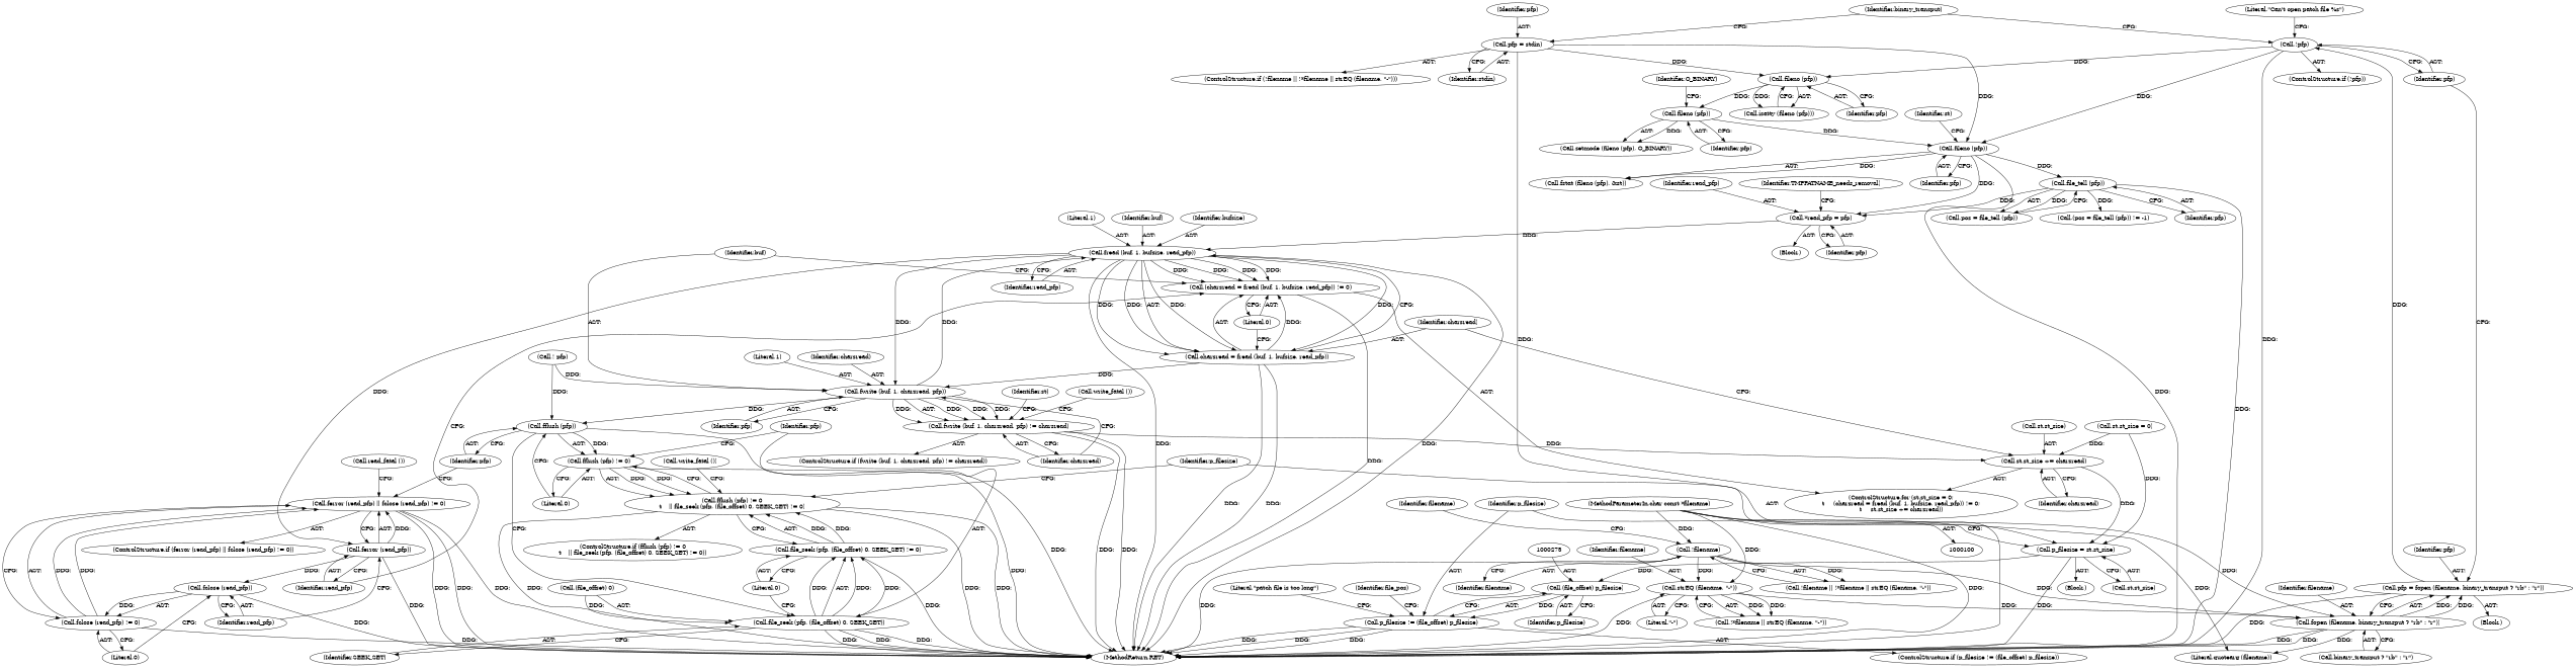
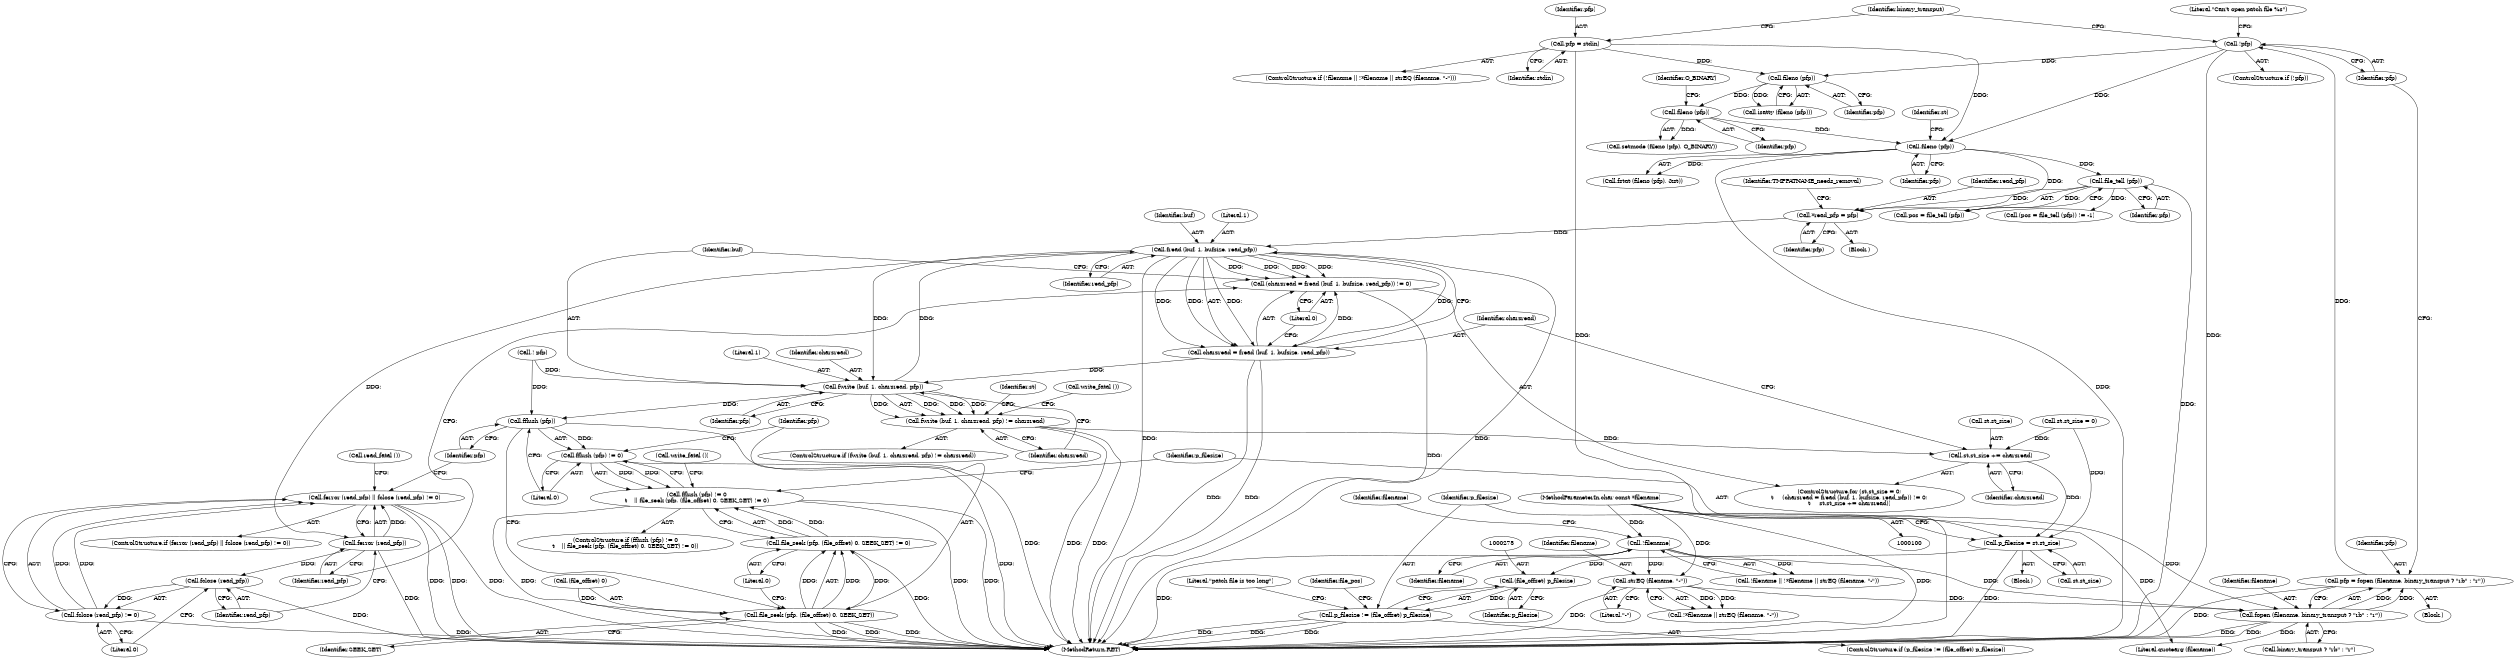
  digraph {
    n1 [label="(Call,*read_pfp = pfp)"]
    n2 [label="(Call,fread (buf, 1, bufsize, read_pfp))"]
    n3 [label="(Block,)"]
    n4 [label="(Identifier,pfp)"]
    n5 [label="(MethodReturn,RET)"]
    n6 [label="(Call,(charsread = fread (buf, 1, bufsize, read_pfp)) != 0)"]
    n7 [label="(Call,charsread = fread (buf, 1, bufsize, read_pfp))"]
    n8 [label="(Call,fwrite (buf, 1, charsread, pfp))"]
    n9 [label="(Call,ferror (read_pfp))"]
    n10 [label="(Identifier,read_pfp)"]
    n11 [label="(Call,fileno (pfp))"]
    n12 [label="(Call,file_tell (pfp))"]
    n13 [label="(Identifier,pfp)"]
    n14 [label="(Call,fstat (fileno (pfp), &st))"]
    n15 [label="(Call,pos = file_tell (pfp))"]
    n16 [label="(Call,(pos = file_tell (pfp)) != -1)"]
    n17 [label="(Identifier,pfp)"]
    n18 [label="(Call,fileno (pfp))"]
    n19 [label="(Identifier,pfp)"]
    n20 [label="(Call,setmode (fileno (pfp), O_BINARY))"]
    n21 [label="(Call,fileno (pfp))"]
    n22 [label="(Call,isatty (fileno (pfp)))"]
    n23 [label="(Identifier,pfp)"]
    n24 [label="(Call,pfp = stdin)"]
    n25 [label="(ControlStructure,if (!filename || !*filename || strEQ (filename, \"-\")))"]
    n26 [label="(Identifier,stdin)"]
    n27 [label="(Call,!pfp)"]
    n28 [label="(ControlStructure,if (!pfp))"]
    n29 [label="(Identifier,pfp)"]
    n30 [label="(Call,pfp = fopen (filename, binary_transput ? \"rb\" : \"r\"))"]
    n31 [label="(Call,fopen (filename, binary_transput ? \"rb\" : \"r\"))"]
    n32 [label="(Block,)"]
    n33 [label="(Call,binary_transput ? \"rb\" : \"r\")"]
    n34 [label="(Literal,quotearg (filename))"]
    n35 [label="(Call,strEQ (filename, \"-\"))"]
    n36 [label="(Literal,\"-\")"]
    n37 [label="(Call,!*filename || strEQ (filename, \"-\"))"]
    n38 [label="(Call,!filename)"]
    n39 [label="(Call,!filename || !*filename || strEQ (filename, \"-\"))"]
    n40 [label="(Identifier,filename)"]
    n41 [label="(MethodParameterIn,char const *filename)"]
    1000100
    n43 [label="(Literal,0)"]
    n44 [label="(ControlStructure,for (st.st_size = 0;\n\t     (charsread = fread (buf, 1, bufsize, read_pfp)) != 0;\n\t     st.st_size += charsread))"]
    n45 [label="(Call,fwrite (buf, 1, charsread, pfp) != charsread)"]
    n46 [label="(Call,fflush (pfp))"]
    n47 [label="(Identifier,pfp)"]
    n48 [label="(Call,ferror (read_pfp) || fclose (read_pfp) != 0)"]
    n49 [label="(Call,fclose (read_pfp))"]
    n50 [label="(Identifier,read_pfp)"]
    n51 [label="(Call,st.st_size += charsread)"]
    n52 [label="(Identifier,charsread)"]
    n53 [label="(ControlStructure,if (fwrite (buf, 1, charsread, pfp) != charsread))"]
    n54 [label="(Call,fflush (pfp) != 0)"]
    n55 [label="(Call,file_seek (pfp, (file_offset) 0, SEEK_SET))"]
    n56 [label="(Identifier,pfp)"]
    n57 [label="(Call,p_filesize = st.st_size)"]
    n58 [label="(Identifier,charsread)"]
    n59 [label="(Call,(file_offset) p_filesize)"]
    n60 [label="(Call,st.st_size)"]
    n61 [label="(Block,)"]
    n62 [label="(Call,p_filesize != (file_offset) p_filesize)"]
    n63 [label="(Identifier,p_filesize)"]
    n64 [label="(ControlStructure,if (p_filesize != (file_offset) p_filesize))"]
    n65 [label="(Call,fflush (pfp) != 0\n\t    || file_seek (pfp, (file_offset) 0, SEEK_SET) != 0)"]
    n66 [label="(Literal,0)"]
    n67 [label="(Call,file_seek (pfp, (file_offset) 0, SEEK_SET) != 0)"]
    n68 [label="(Identifier,SEEK_SET)"]
    n69 [label="(ControlStructure,if (fflush (pfp) != 0\n\t    || file_seek (pfp, (file_offset) 0, SEEK_SET) != 0))"]
    n70 [label="(Literal,0)"]
    n71 [label="(Call,fclose (read_pfp) != 0)"]
    n72 [label="(ControlStructure,if (ferror (read_pfp) || fclose (read_pfp) != 0))"]
    n73 [label="(Identifier,read_pfp)"]
    n74 [label="(Literal,0)"]
    n75 [label="(Identifier,p_filesize)"]
    n76 [label="(Identifier,filename)"]
    n77 [label="(Identifier,TMPPATNAME_needs_removal)"]
    n78 [label="(Identifier,filename)"]
    n79 [label="(Identifier,st)"]
    n80 [label="(Call,read_fatal ())"]
    n81 [label="(Identifier,file_pos)"]
    n82 [label="(Call,write_fatal ())"]
    n83 [label="(Identifier,pfp)"]
    n84 [label="(Identifier,buf)"]
    n85 [label="(Literal,\"Can't open patch file %s\")"]
    n86 [label="(Identifier,p_filesize)"]
    n87 [label="(Identifier,charsread)"]
    n88 [label="(Identifier,buf)"]
    n89 [label="(Literal,\"patch file is too long\")"]
    n90 [label="(Call,write_fatal ())"]
    n91 [label="(Identifier,pfp)"]
    n92 [label="(Identifier,st)"]
    n93 [label="(Call,! pfp)"]
    n94 [label="(Identifier,charsread)"]
    n95 [label="(Call,st.st_size = 0)"]
    n96 [label="(Call,st.st_size)"]
    n97 [label="(Literal,1)"]
    n98 [label="(Identifier,read_pfp)"]
    n99 [label="(Identifier,O_BINARY)"]
-   n100 [label="(Identifier,bufsize)"]
    n101 [label="(Identifier,filename)"]
    n102 [label="(Identifier,binary_transput)"]
    n103 [label="(Identifier,pfp)"]
    n104 [label="(Literal,1)"]
    n105 [label="(Call,(file_offset) 0)"]
    1000275
    n1 -> n2 [label="DDG: "]
    n1 -> n3 [label="AST: "]
    n1 -> n4 [label="CFG: "]
    n2 -> n5 [label="DDG: "]
    n2 -> n5 [label="DDG: "]
    n2 -> n6 [label="DDG: "]
    n2 -> n6 [label="DDG: "]
    n2 -> n6 [label="DDG: "]
    n2 -> n6 [label="DDG: "]
    n2 -> n7 [label="AST: "]
    n2 -> n7 [label="DDG: "]
    n2 -> n7 [label="DDG: "]
    n2 -> n7 [label="DDG: "]
    n2 -> n7 [label="DDG: "]
    n2 -> n8 [label="DDG: "]
    n2 -> n9 [label="DDG: "]
    n2 -> n10 [label="CFG: "]
    n4 -> n1 [label="AST: "]
    n6 -> n5 [label="DDG: "]
    n6 -> n43 [label="CFG: "]
    n6 -> n44 [label="AST: "]
    n7 -> n2 [label="CFG: "]
    n7 -> n5 [label="DDG: "]
    n7 -> n5 [label="DDG: "]
    n7 -> n6 [label="AST: "]
    n7 -> n6 [label="DDG: "]
    n7 -> n8 [label="DDG: "]
    n8 -> n2 [label="DDG: "]
    n8 -> n45 [label="AST: "]
    n8 -> n45 [label="DDG: "]
    n8 -> n45 [label="DDG: "]
    n8 -> n45 [label="DDG: "]
    n8 -> n45 [label="DDG: "]
    n8 -> n46 [label="DDG: "]
    n8 -> n47 [label="CFG: "]
    n9 -> n5 [label="DDG: "]
    n9 -> n48 [label="AST: "]
    n9 -> n48 [label="DDG: "]
    n9 -> n49 [label="DDG: "]
    n9 -> n50 [label="CFG: "]
    n10 -> n2 [label="AST: "]
    n11 -> n1 [label="DDG: "]
    n11 -> n5 [label="DDG: "]
    n11 -> n12 [label="DDG: "]
    n11 -> n13 [label="CFG: "]
    n11 -> n14 [label="AST: "]
    n11 -> n14 [label="DDG: "]
    n12 -> n1 [label="DDG: "]
    n12 -> n5 [label="DDG: "]
    n12 -> n15 [label="AST: "]
    n12 -> n15 [label="DDG: "]
    n12 -> n16 [label="DDG: "]
    n12 -> n17 [label="CFG: "]
    n13 -> n11 [label="AST: "]
    n15 -> n12 [label="CFG: "]
    n17 -> n12 [label="AST: "]
    n18 -> n11 [label="DDG: "]
    n18 -> n19 [label="CFG: "]
    n18 -> n20 [label="AST: "]
    n18 -> n20 [label="DDG: "]
    n19 -> n18 [label="AST: "]
    n21 -> n18 [label="DDG: "]
    n21 -> n22 [label="AST: "]
    n21 -> n22 [label="DDG: "]
    n21 -> n23 [label="CFG: "]
    n22 -> n21 [label="CFG: "]
    n23 -> n21 [label="AST: "]
    n24 -> n5 [label="DDG: "]
    n24 -> n11 [label="DDG: "]
    n24 -> n21 [label="DDG: "]
    n24 -> n25 [label="AST: "]
    n24 -> n26 [label="CFG: "]
    n26 -> n24 [label="AST: "]
    n27 -> n5 [label="DDG: "]
    n27 -> n11 [label="DDG: "]
    n27 -> n21 [label="DDG: "]
    n27 -> n28 [label="AST: "]
    n27 -> n29 [label="CFG: "]
    n29 -> n27 [label="AST: "]
    n29 -> n30 [label="CFG: "]
    n30 -> n5 [label="DDG: "]
    n30 -> n27 [label="DDG: "]
    n30 -> n31 [label="CFG: "]
    n30 -> n32 [label="AST: "]
    n31 -> n5 [label="DDG: "]
    n31 -> n5 [label="DDG: "]
    n31 -> n30 [label="AST: "]
    n31 -> n30 [label="DDG: "]
    n31 -> n30 [label="DDG: "]
    n31 -> n33 [label="CFG: "]
    n31 -> n34 [label="DDG: "]
    n33 -> n31 [label="AST: "]
    n35 -> n5 [label="DDG: "]
    n35 -> n31 [label="DDG: "]
    n35 -> n36 [label="CFG: "]
    n35 -> n37 [label="AST: "]
    n35 -> n37 [label="DDG: "]
    n35 -> n37 [label="DDG: "]
    n36 -> n35 [label="AST: "]
    n37 -> n35 [label="CFG: "]
    n38 -> n5 [label="DDG: "]
    n38 -> n31 [label="DDG: "]
    n38 -> n35 [label="DDG: "]
    n38 -> n39 [label="AST: "]
    n38 -> n39 [label="DDG: "]
    n38 -> n40 [label="CFG: "]
    n39 -> n38 [label="CFG: "]
    n40 -> n38 [label="AST: "]
    n41 -> n5 [label="DDG: "]
    n41 -> n31 [label="DDG: "]
    n41 -> n34 [label="DDG: "]
    n41 -> n35 [label="DDG: "]
    n41 -> n38 [label="DDG: "]
    n41 -> 1000100 [label="AST: "]
    n43 -> n6 [label="AST: "]
    n43 -> n7 [label="CFG: "]
    n45 -> n5 [label="DDG: "]
    n45 -> n5 [label="DDG: "]
    n45 -> n51 [label="DDG: "]
    n45 -> n52 [label="CFG: "]
    n45 -> n53 [label="AST: "]
    n46 -> n5 [label="DDG: "]
    n46 -> n54 [label="AST: "]
    n46 -> n54 [label="DDG: "]
    n46 -> n55 [label="CFG: "]
    n46 -> n56 [label="CFG: "]
    n47 -> n8 [label="AST: "]
    n48 -> n5 [label="DDG: "]
    n48 -> n5 [label="DDG: "]
    n48 -> n5 [label="DDG: "]
    n48 -> n9 [label="CFG: "]
    n48 -> n71 [label="CFG: "]
    n48 -> n72 [label="AST: "]
    n49 -> n5 [label="DDG: "]
    n49 -> n71 [label="AST: "]
    n49 -> n71 [label="DDG: "]
    n49 -> n73 [label="CFG: "]
    n50 -> n6 [label="CFG: "]
    n50 -> n9 [label="AST: "]
    n51 -> n44 [label="AST: "]
    n51 -> n57 [label="DDG: "]
    n51 -> n58 [label="CFG: "]
    n52 -> n8 [label="CFG: "]
    n52 -> n45 [label="AST: "]
    n54 -> n5 [label="DDG: "]
    n54 -> n65 [label="AST: "]
    n54 -> n65 [label="DDG: "]
    n54 -> n65 [label="DDG: "]
    n54 -> n66 [label="CFG: "]
    n55 -> n5 [label="DDG: "]
    n55 -> n5 [label="DDG: "]
    n55 -> n5 [label="DDG: "]
    n55 -> n67 [label="AST: "]
    n55 -> n67 [label="DDG: "]
    n55 -> n67 [label="DDG: "]
    n55 -> n67 [label="DDG: "]
    n55 -> n68 [label="CFG: "]
    n56 -> n46 [label="AST: "]
    n56 -> n48 [label="CFG: "]
    n57 -> n5 [label="DDG: "]
    n57 -> n59 [label="DDG: "]
    n57 -> n60 [label="CFG: "]
    n57 -> n61 [label="AST: "]
    n58 -> n51 [label="AST: "]
    n59 -> n62 [label="AST: "]
    n59 -> n62 [label="DDG: "]
    n59 -> n63 [label="CFG: "]
    n60 -> n57 [label="AST: "]
    n62 -> n5 [label="DDG: "]
    n62 -> n5 [label="DDG: "]
    n62 -> n5 [label="DDG: "]
    n62 -> n59 [label="CFG: "]
    n62 -> n64 [label="AST: "]
    n63 -> n59 [label="AST: "]
    n65 -> n5 [label="DDG: "]
    n65 -> n5 [label="DDG: "]
    n65 -> n5 [label="DDG: "]
    n65 -> n54 [label="CFG: "]
    n65 -> n67 [label="CFG: "]
    n65 -> n69 [label="AST: "]
    n66 -> n46 [label="CFG: "]
    n66 -> n54 [label="AST: "]
    n67 -> n5 [label="DDG: "]
    n67 -> n65 [label="AST: "]
    n67 -> n65 [label="DDG: "]
    n67 -> n65 [label="DDG: "]
    n67 -> n70 [label="CFG: "]
    n68 -> n55 [label="AST: "]
    n70 -> n55 [label="CFG: "]
    n70 -> n67 [label="AST: "]
    n71 -> n5 [label="DDG: "]
    n71 -> n48 [label="AST: "]
    n71 -> n48 [label="DDG: "]
    n71 -> n48 [label="DDG: "]
    n71 -> n74 [label="CFG: "]
    n73 -> n9 [label="CFG: "]
    n73 -> n49 [label="AST: "]
    n74 -> n49 [label="CFG: "]
    n74 -> n71 [label="AST: "]
    n75 -> n57 [label="CFG: "]
    n75 -> n62 [label="AST: "]
    n76 -> n38 [label="CFG: "]
    n77 -> n1 [label="CFG: "]
    n78 -> n31 [label="AST: "]
    n79 -> n45 [label="CFG: "]
    n80 -> n48 [label="CFG: "]
    n81 -> n62 [label="CFG: "]
    n82 -> n45 [label="CFG: "]
    n83 -> n24 [label="AST: "]
    n84 -> n2 [label="AST: "]
    n85 -> n27 [label="CFG: "]
    n86 -> n57 [label="AST: "]
    n86 -> n65 [label="CFG: "]
    n87 -> n8 [label="AST: "]
    n88 -> n6 [label="CFG: "]
    n88 -> n8 [label="AST: "]
    n89 -> n62 [label="CFG: "]
    n90 -> n65 [label="CFG: "]
    n91 -> n30 [label="AST: "]
    n92 -> n11 [label="CFG: "]
    n93 -> n8 [label="DDG: "]
    n93 -> n46 [label="DDG: "]
    n94 -> n7 [label="AST: "]
    n94 -> n51 [label="CFG: "]
    n95 -> n51 [label="DDG: "]
    n95 -> n57 [label="DDG: "]
    n96 -> n51 [label="AST: "]
    n97 -> n8 [label="AST: "]
    n98 -> n1 [label="AST: "]
    n99 -> n18 [label="CFG: "]
-   n100 -> n2 [label="AST: "]
    n101 -> n35 [label="AST: "]
    n102 -> n24 [label="CFG: "]
    n102 -> n27 [label="CFG: "]
    n103 -> n54 [label="CFG: "]
    n103 -> n55 [label="AST: "]
    n104 -> n2 [label="AST: "]
    n105 -> n55 [label="AST: "]
    n105 -> n55 [label="DDG: "]
    1000275 -> n59 [label="AST: "]
  }
